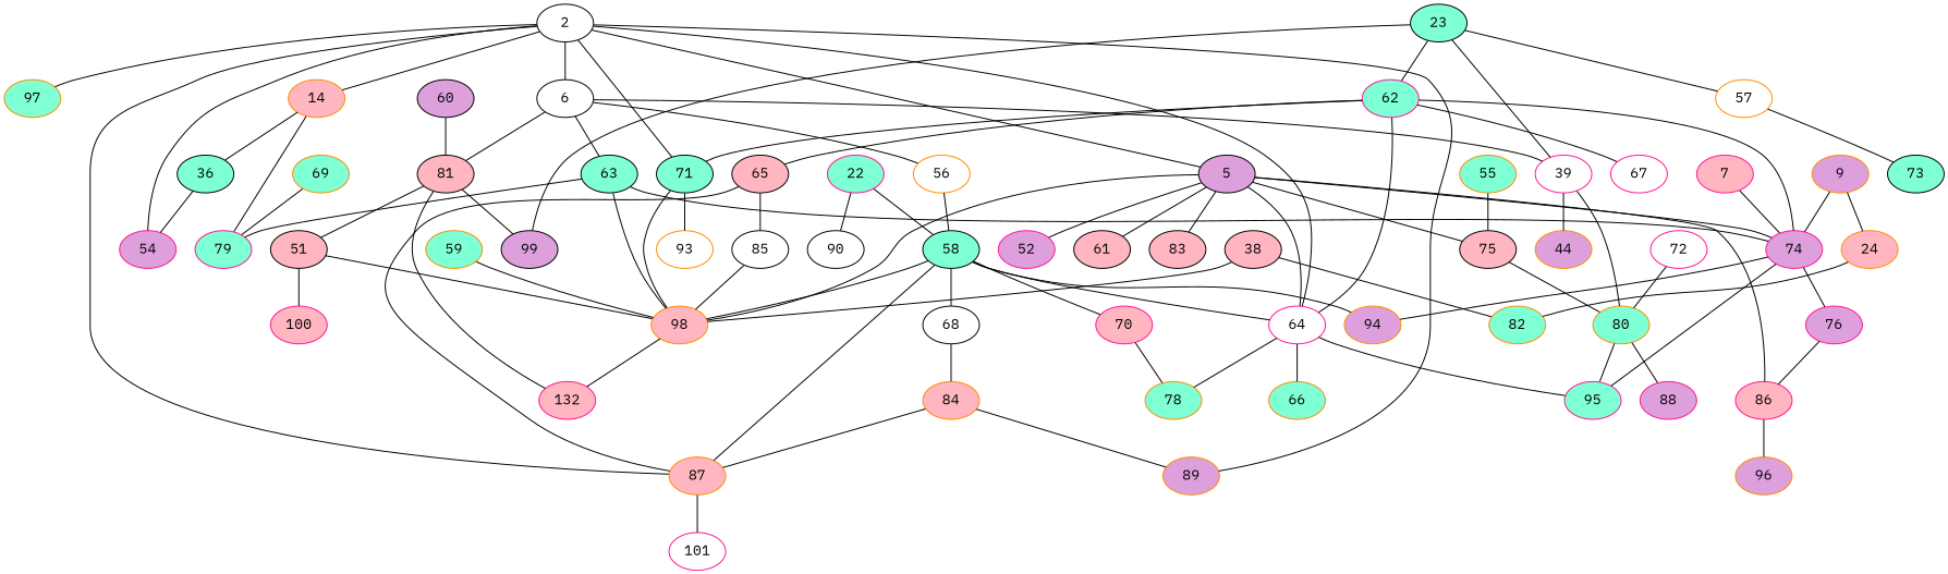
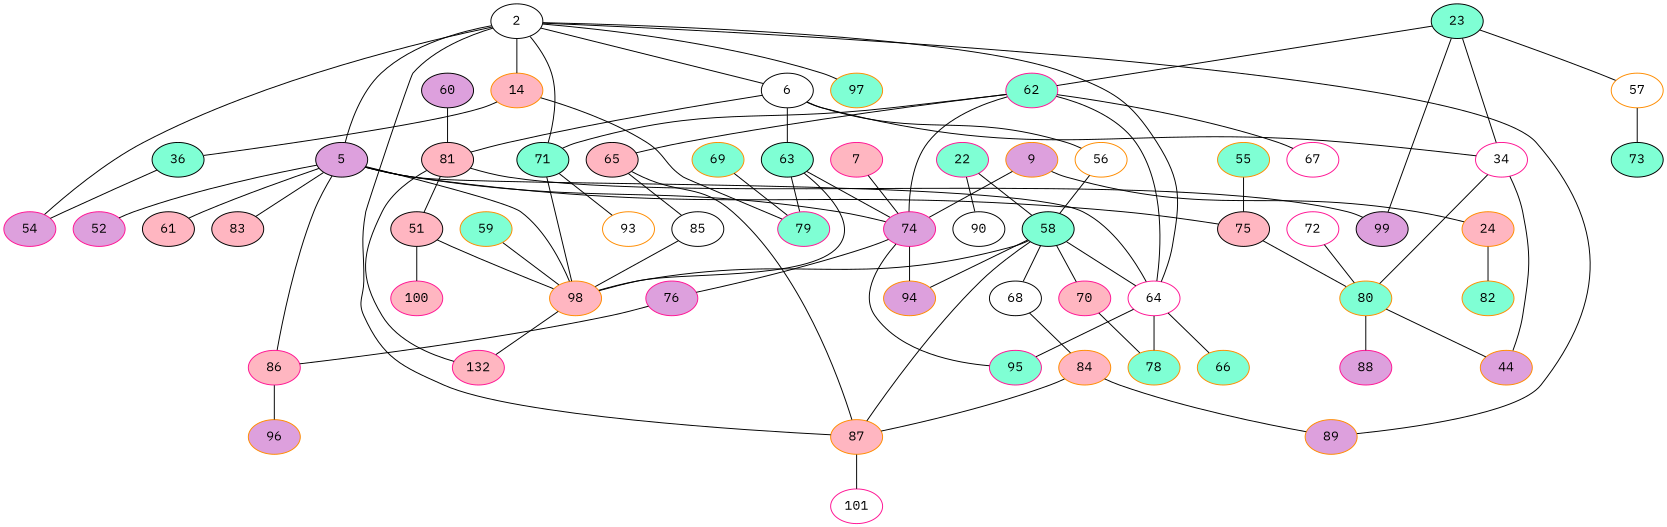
  graph {
    fontname="IBM Plex Mono"
    node [color=black fillcolor=aquamarine fontname="IBM Plex Mono" style=filled]
    edge [fontname="IBM Plex Mono"]
    5 [fillcolor=plum super="+1"]
    64 [color=deeppink fillcolor=white super="+46+48"]
    52 [color=deeppink fillcolor=plum]
    61 [fillcolor=lightpink]
    74 [color=deeppink fillcolor=plum super="+34"]
    75 [fillcolor=lightpink super="+11+18"]
    83 [fillcolor=lightpink]
    86 [color=deeppink fillcolor=lightpink]
    98 [color=darkorange fillcolor=lightpink super="+37+77+41+92+50"]
    2 [fillcolor=white]
    6 [fillcolor=white]
    14 [color=darkorange fillcolor=lightpink super="+8"]
    54 [color=deeppink fillcolor=plum]
    71 [super="+51"]
    87 [color=darkorange fillcolor=lightpink super="+4"]
    89 [color=darkorange fillcolor=plum]
    97 [color=darkorange]
-   39 [color=deeppink fillcolor=white]
+   39 [color=deeppink fillcolor=white label=34]
    56 [color=darkorange fillcolor=white super="+17"]
    63 [super="+33"]
    81 [fillcolor=lightpink super="+47"]
    36
    79 [color=deeppink super="+15+21"]
    66 [color=darkorange]
    78 [color=darkorange super="+53"]
    95 [color=deeppink super="+49"]
    93 [color=darkorange fillcolor=white]
    101 [color=deeppink fillcolor=white]
    94 [color=darkorange fillcolor=plum]
    76 [color=deeppink fillcolor=plum]
    80 [color=darkorange super="+28+40"]
    96 [color=darkorange fillcolor=plum]
    n33 [color=deeppink fillcolor=lightpink label=132]
    44 [color=darkorange fillcolor=plum]
    58 [super="+27+16+45"]
    99 [fillcolor=plum]
    n37 [fillcolor=lightpink label=51]
    7 [color=deeppink fillcolor=lightpink]
    9 [color=darkorange fillcolor=plum]
    24 [color=darkorange fillcolor=lightpink]
    82 [color=darkorange]
    68 [fillcolor=white]
    70 [color=deeppink fillcolor=lightpink]
    22 [color=deeppink]
    90 [fillcolor=white]
    23
    57 [color=darkorange fillcolor=white]
    62 [color=deeppink super="+20+31+42+10"]
    73
    65 [fillcolor=lightpink super="+19+32+43"]
    67 [color=deeppink fillcolor=white]
-   38 [fillcolor=lightpink]
    88 [color=deeppink fillcolor=plum]
    55 [color=darkorange]
    84 [color=darkorange fillcolor=lightpink super="+35"]
    59 [color=darkorange]
    60 [fillcolor=plum]
    85 [fillcolor=white]
    69 [color=darkorange]
    72 [color=deeppink fillcolor=white]
    100 [color=deeppink fillcolor=lightpink]
    5 -- 64
    5 -- 52
    5 -- 61
    5 -- 74 [weight=3]
    5 -- 75
    5 -- 83
    5 -- 86
    5 -- 98
    64 -- 66
    64 -- 78
    64 -- 95
    74 -- 95
    74 -- 94
    74 -- 76
    75 -- 80
    86 -- 96
    98 -- n33
    2 -- 5 [weight=2]
    2 -- 64
    2 -- 6
    2 -- 14 [weight=2]
    2 -- 54
    2 -- 71
    2 -- 87
    2 -- 89
    2 -- 97
    6 -- 39
    6 -- 56 [weight=2]
    6 -- 63
    6 -- 81
    14 -- 36
    14 -- 79
    71 -- 98
    71 -- 93
    87 -- 101
    39 -- 80
    39 -- 44
    56 -- 58 [weight=2]
    63 -- 74
    63 -- 98
    63 -- 79
    81 -- n33
    81 -- 99
    81 -- n37
    36 -- 54
    76 -- 86
-   80 -- 95
+   80 -- 44
    80 -- 88
    58 -- 64
    58 -- 98 [weight=2]
    58 -- 87
    58 -- 94
    58 -- 68
    58 -- 70
    n37 -- 98
    n37 -- 100
    7 -- 74
    9 -- 74
    9 -- 24
    24 -- 82
    68 -- 84
    70 -- 78
    22 -- 58
    22 -- 90
    23 -- 39
    23 -- 99
    23 -- 57
    23 -- 62
    57 -- 73
    62 -- 64 [weight=2]
    62 -- 74 [weight=2]
    62 -- 71
    62 -- 65
    62 -- 67
    65 -- 87
    65 -- 85
-   38 -- 98
-   38 -- 82
    55 -- 75
    84 -- 87
    84 -- 89
    59 -- 98
    60 -- 81
    85 -- 98
    69 -- 79
    72 -- 80
  }
